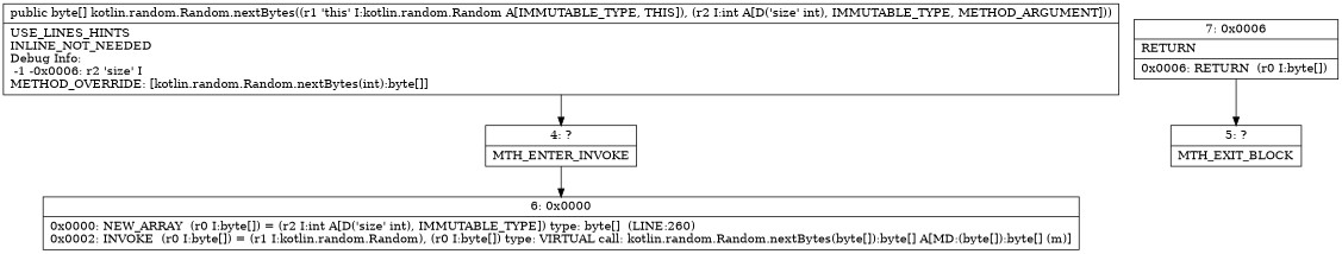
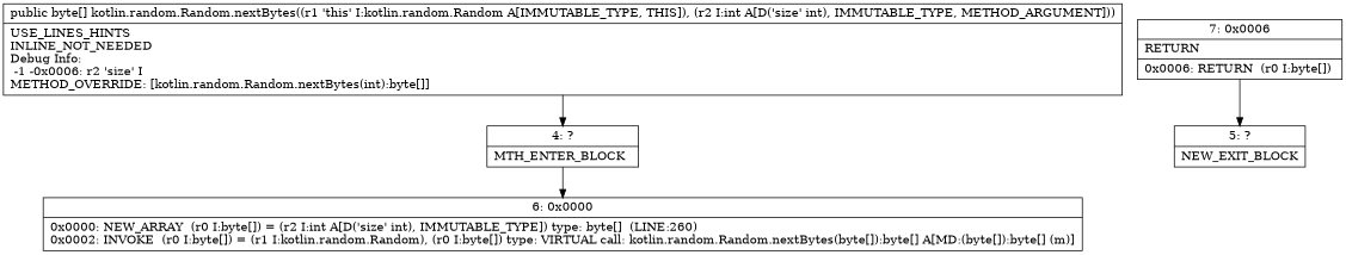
  digraph {
    node [shape=record]
-   n1 [label="{4\:\ ?|MTH_ENTER_INVOKE\l}"]
+   n1 [label="{4\:\ ?|MTH_ENTER_BLOCK\l}"]
    n2 [label="{6\:\ 0x0000|0x0000: NEW_ARRAY  (r0 I:byte[]) = (r2 I:int A[D('size' int), IMMUTABLE_TYPE]) type: byte[]  (LINE:260)\l0x0002: INVOKE  (r0 I:byte[]) = (r1 I:kotlin.random.Random), (r0 I:byte[]) type: VIRTUAL call: kotlin.random.Random.nextBytes(byte[]):byte[] A[MD:(byte[]):byte[] (m)]\l}"]
    n3 [label="{7\:\ 0x0006|RETURN\l|0x0006: RETURN  (r0 I:byte[]) \l}"]
-   n4 [label="{5\:\ ?|MTH_EXIT_BLOCK\l}"]
+   n4 [label="{5\:\ ?|NEW_EXIT_BLOCK\l}"]
    n5 [label="{public byte[] kotlin.random.Random.nextBytes((r1 'this' I:kotlin.random.Random A[IMMUTABLE_TYPE, THIS]), (r2 I:int A[D('size' int), IMMUTABLE_TYPE, METHOD_ARGUMENT]))  | USE_LINES_HINTS\lINLINE_NOT_NEEDED\lDebug Info:\l  \-1 \-0x0006: r2 'size' I\lMETHOD_OVERRIDE: [kotlin.random.Random.nextBytes(int):byte[]]\l}"]
    n1 -> n2
    n3 -> n4
    n5 -> n1
  }
